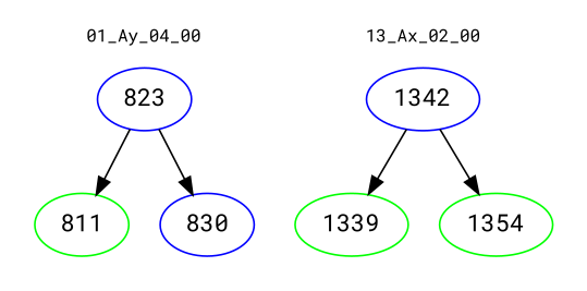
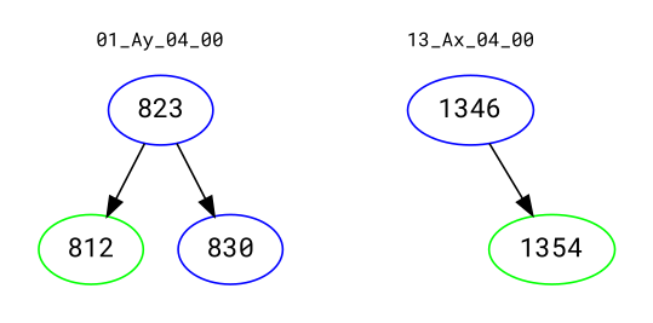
  digraph {
    fontname="Roboto Mono"
    node [color=blue fontname="Roboto Mono"]
    edge [color=black fontname="Roboto Mono"]
    n1 [label=823]
-   n2 [color=green label=811]
+   n2 [color=green label=812]
    n3 [label=830]
-   n4 [label=1342]
-   n5 [color=green label=1339]
+   n4 [label=1346]
    n6 [color=green label=1354]
    subgraph cluster_1 {
      color=white
      fontsize=10
      label="01_Ay_04_00"
      n1
      n2
      n3
    }
    subgraph cluster_2 {
      color=white
      fontsize=10
-     label="13_Ax_02_00"
+     label="13_Ax_04_00"
      n4
-     n5
      n6
    }
    n1 -> n2
    n1 -> n3
-   n4 -> n5
    n4 -> n6
  }
